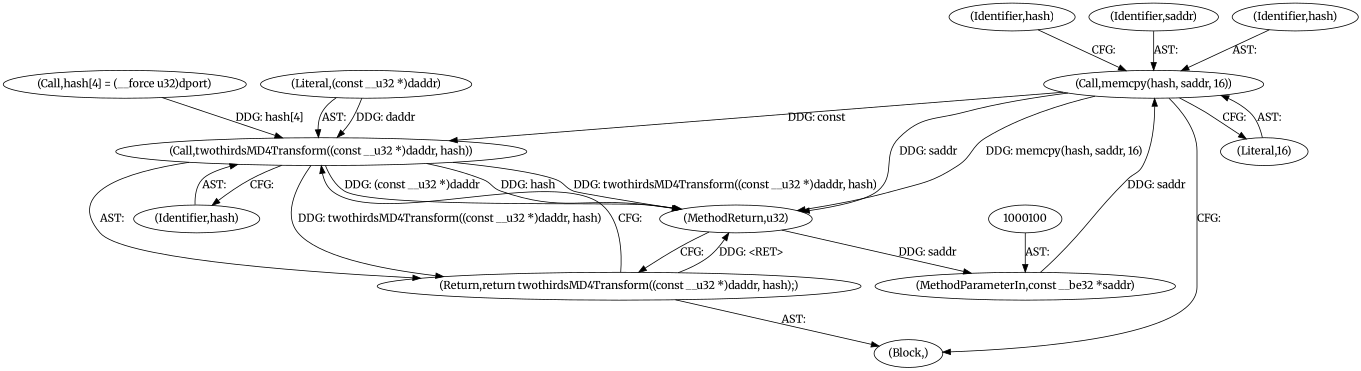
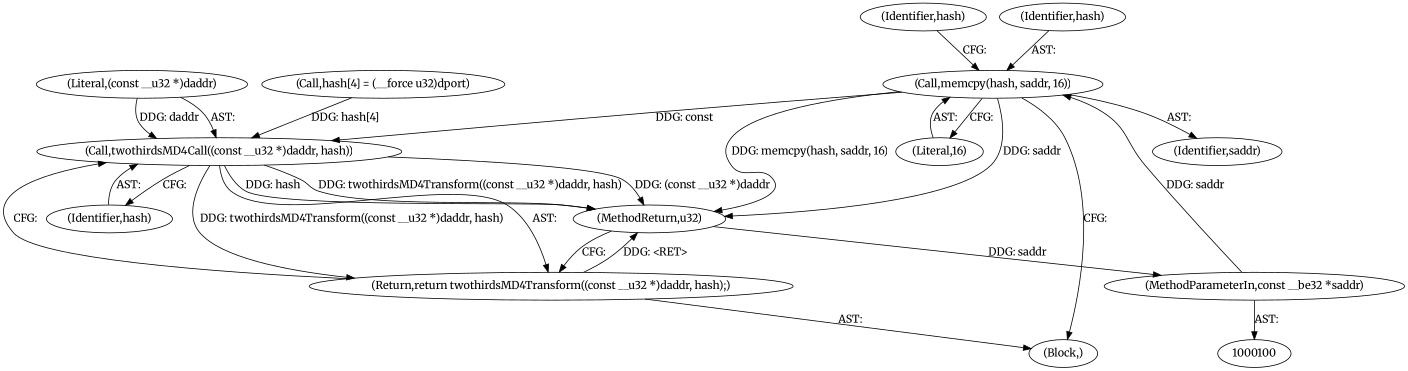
  digraph {
    fontname=Merriweather
    node [fontname=Merriweather]
    edge [fontname=Merriweather]
    n1 [label="(Call,memcpy(hash, saddr, 16))"]
-   n2 [label="(Call,twothirdsMD4Transform((const __u32 *)daddr, hash))"]
+   n2 [label="(Call,twothirdsMD4Call((const __u32 *)daddr, hash))"]
    n3 [label="(Literal,16)"]
    n4 [label="(Block,)"]
    n5 [label="(MethodReturn,u32)"]
    n6 [label="(Return,return twothirdsMD4Transform((const __u32 *)daddr, hash);)"]
    n7 [label="(Identifier,hash)"]
    n8 [label="(MethodParameterIn,const __be32 *saddr)"]
    1000100
    n10 [label="(Literal,(const __u32 *)daddr)"]
    n11 [label="(Call,hash[4] = (__force u32)dport)"]
    n12 [label="(Identifier,hash)"]
    n13 [label="(Identifier,saddr)"]
    n14 [label="(Identifier,hash)"]
    n1 -> n2 [label="DDG: const"]
    n1 -> n3 [label="CFG: "]
    n1 -> n4 [label="CFG: "]
    n1 -> n5 [label="DDG: saddr"]
    n1 -> n5 [label="DDG: memcpy(hash, saddr, 16)"]
    n2 -> n5 [label="DDG: hash"]
    n2 -> n5 [label="DDG: twothirdsMD4Transform((const __u32 *)daddr, hash)"]
    n2 -> n5 [label="DDG: (const __u32 *)daddr"]
    n2 -> n6 [label="AST: "]
    n2 -> n6 [label="DDG: twothirdsMD4Transform((const __u32 *)daddr, hash)"]
    n2 -> n7 [label="CFG: "]
    n3 -> n1 [label="AST: "]
    n5 -> n6 [label="CFG: "]
    n5 -> n8 [label="DDG: saddr"]
    n6 -> n2 [label="CFG: "]
    n6 -> n4 [label="AST: "]
    n6 -> n5 [label="DDG: <RET>"]
    n7 -> n2 [label="AST: "]
    n8 -> n1 [label="DDG: saddr"]
-   1000100 -> n8 [label="AST: "]
+   n8 -> 1000100 [label="AST: "]
    n10 -> n2 [label="AST: "]
    n10 -> n2 [label="DDG: daddr"]
    n11 -> n2 [label="DDG: hash[4]"]
    n12 -> n1 [label="CFG: "]
-   n13 -> n1 [label="AST: "]
+   n1 -> n13 [label="AST: "]
    n14 -> n1 [label="AST: "]
  }
